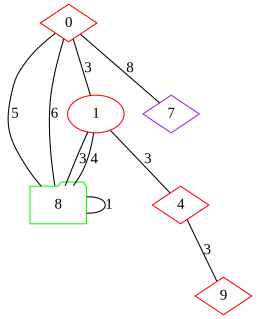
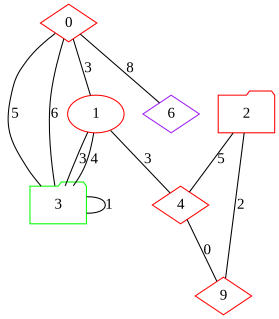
  graph {
    fontname="Liberation Serif"
    node [color=red fontname="Liberation Serif" shape=diamond weight=1]
    edge [fontname="Liberation Serif"]
    1 [shape=ellipse]
    0
-   3 [color=green shape=folder weight=2 label=8]
-   6 [color=purple weight=4 label=7]
+   3 [color=green shape=folder weight=2]
+   6 [color=purple weight=4]
    4
+   2 [shape=folder]
    n7 [label=9]
    1 -- 3 [label=3]
    1 -- 3 [label=4]
    1 -- 4 [label=3]
    0 -- 1 [label=3]
    0 -- 3 [label=5]
    0 -- 3 [label=6]
    0 -- 6 [label=8]
    3 -- 3 [label=1]
-   4 -- n7 [label=3]
+   4 -- n7 [label=0]
+   2 -- 4 [label=5]
+   2 -- n7 [label=2]
  }
